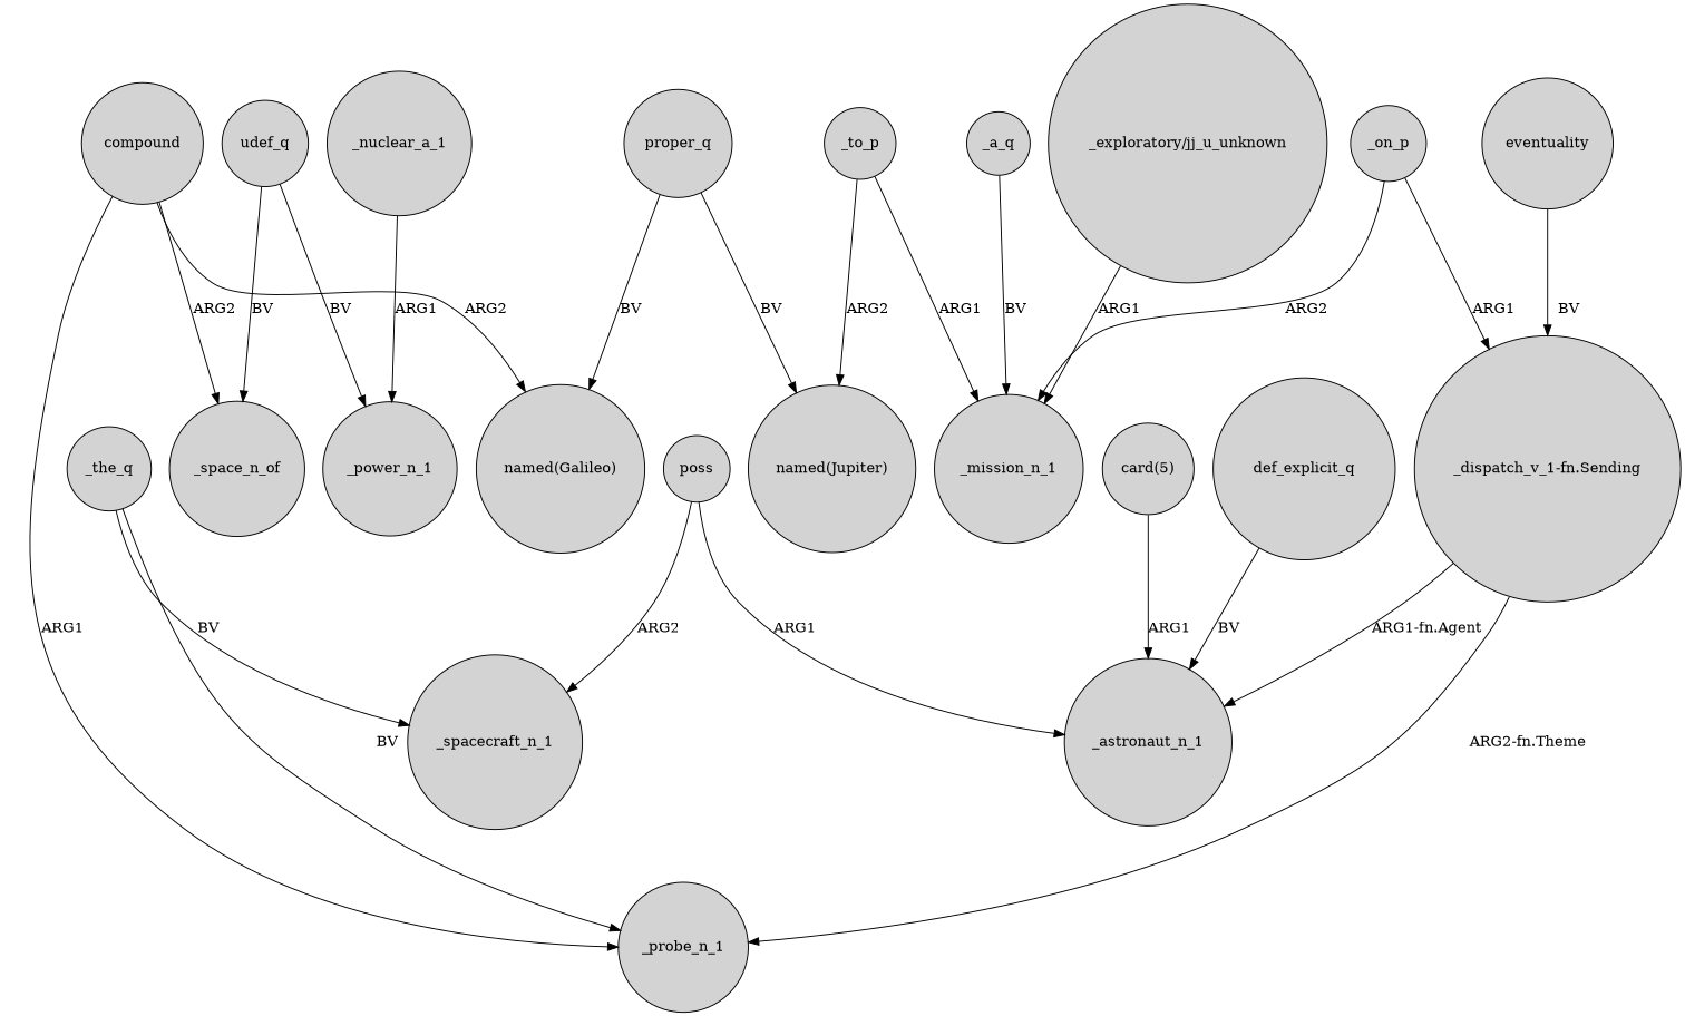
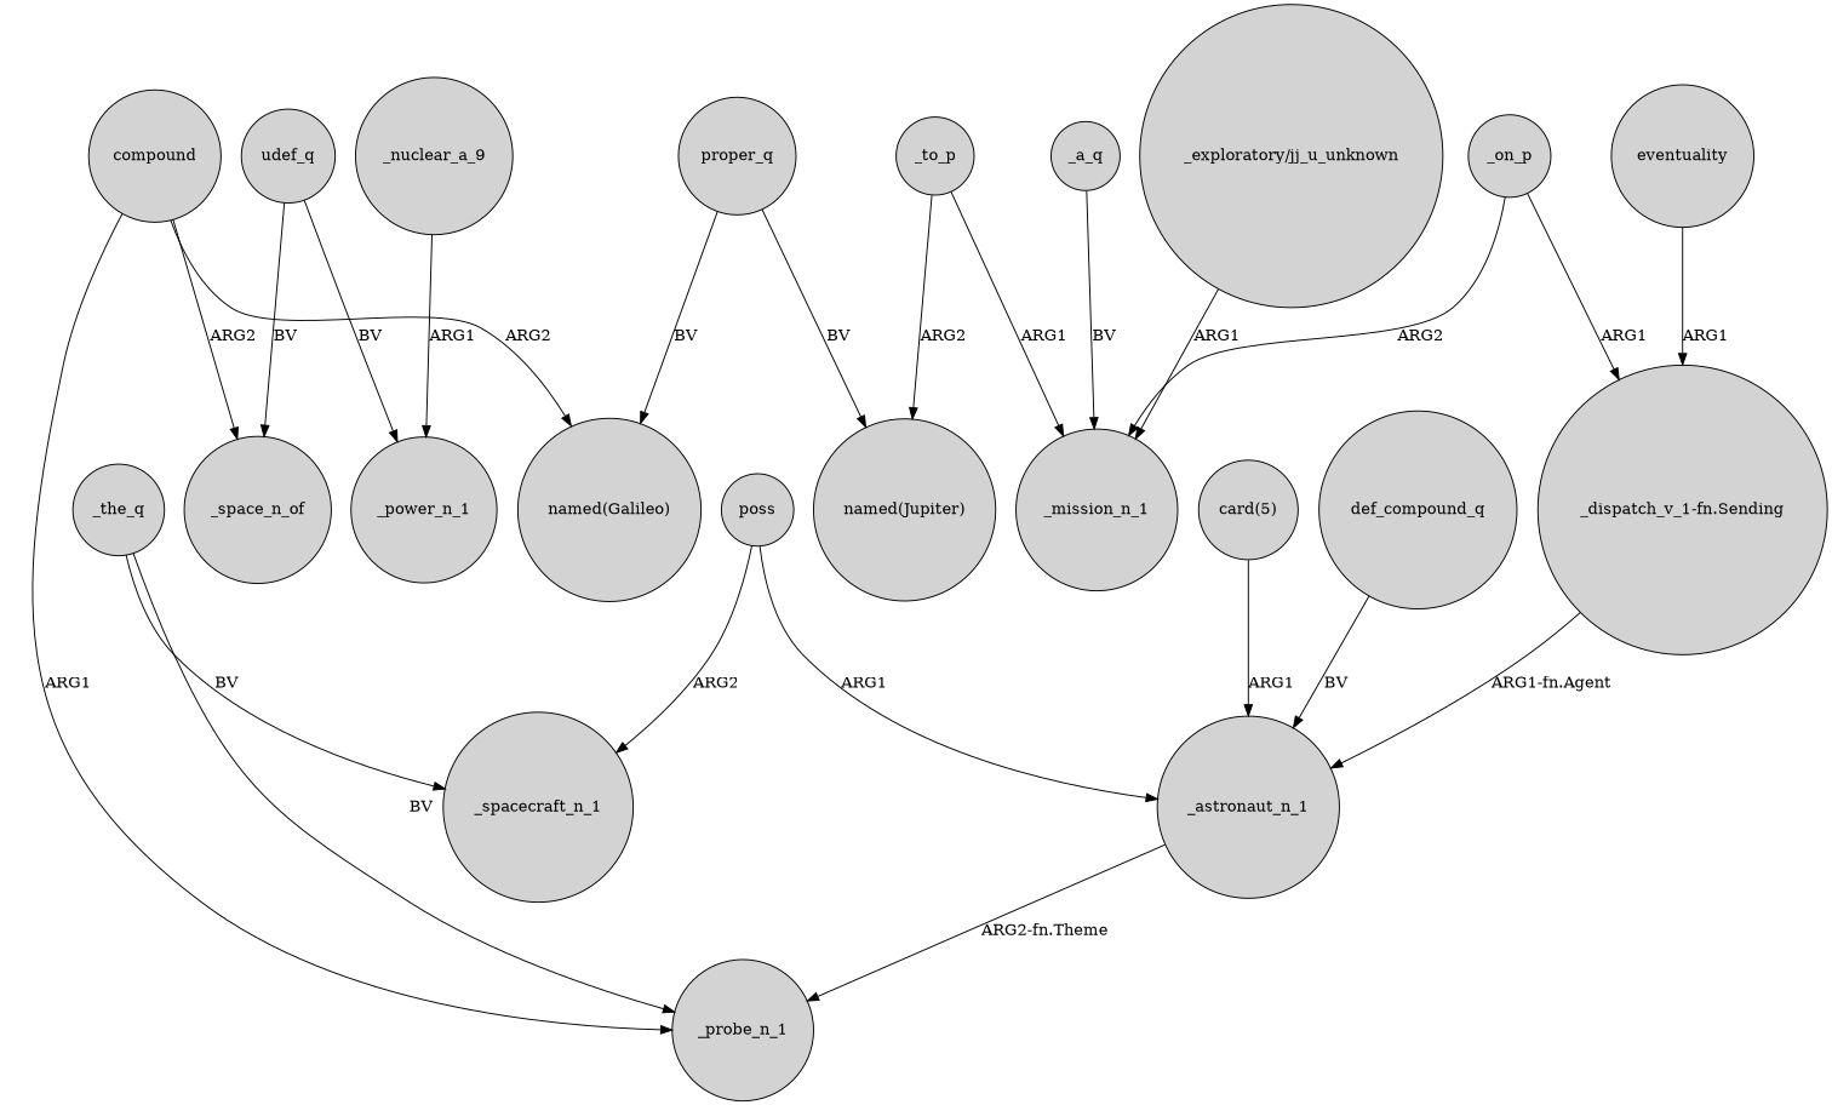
  digraph {
    node [shape=circle style=filled]
    _the_q
    _spacecraft_n_1
    _probe_n_1
    compound
    _space_n_of
    "named(Galileo)"
    "_exploratory/jj_u_unknown"
    _mission_n_1
    _on_p
    "_dispatch_v_1-fn.Sending"
    _astronaut_n_1
    "card(5)"
-   _nuclear_a_1
+   _nuclear_a_1 [label=_nuclear_a_9]
    _power_n_1
    udef_q
    poss
    proper_q
    "named(Jupiter)"
    eventuality
    _to_p
-   def_explicit_q
+   def_explicit_q [label=def_compound_q]
    _a_q
    _the_q -> _spacecraft_n_1 [label=BV]
    _the_q -> _probe_n_1 [label=BV]
    compound -> _probe_n_1 [label=ARG1]
    compound -> _space_n_of [label=ARG2]
    compound -> "named(Galileo)" [label=ARG2]
    "_exploratory/jj_u_unknown" -> _mission_n_1 [label=ARG1]
    _on_p -> _mission_n_1 [label=ARG2]
    _on_p -> "_dispatch_v_1-fn.Sending" [label=ARG1]
-   "_dispatch_v_1-fn.Sending" -> _probe_n_1 [label="ARG2-fn.Theme"]
+   _astronaut_n_1 -> _probe_n_1 [label="ARG2-fn.Theme"]
    "_dispatch_v_1-fn.Sending" -> _astronaut_n_1 [label="ARG1-fn.Agent"]
    "card(5)" -> _astronaut_n_1 [label=ARG1]
    _nuclear_a_1 -> _power_n_1 [label=ARG1]
    udef_q -> _space_n_of [label=BV]
    udef_q -> _power_n_1 [label=BV]
    poss -> _spacecraft_n_1 [label=ARG2]
    poss -> _astronaut_n_1 [label=ARG1]
    proper_q -> "named(Galileo)" [label=BV]
    proper_q -> "named(Jupiter)" [label=BV]
-   eventuality -> "_dispatch_v_1-fn.Sending" [label=BV]
+   eventuality -> "_dispatch_v_1-fn.Sending" [label=ARG1]
    _to_p -> _mission_n_1 [label=ARG1]
    _to_p -> "named(Jupiter)" [label=ARG2]
    def_explicit_q -> _astronaut_n_1 [label=BV]
    _a_q -> _mission_n_1 [label=BV]
  }
